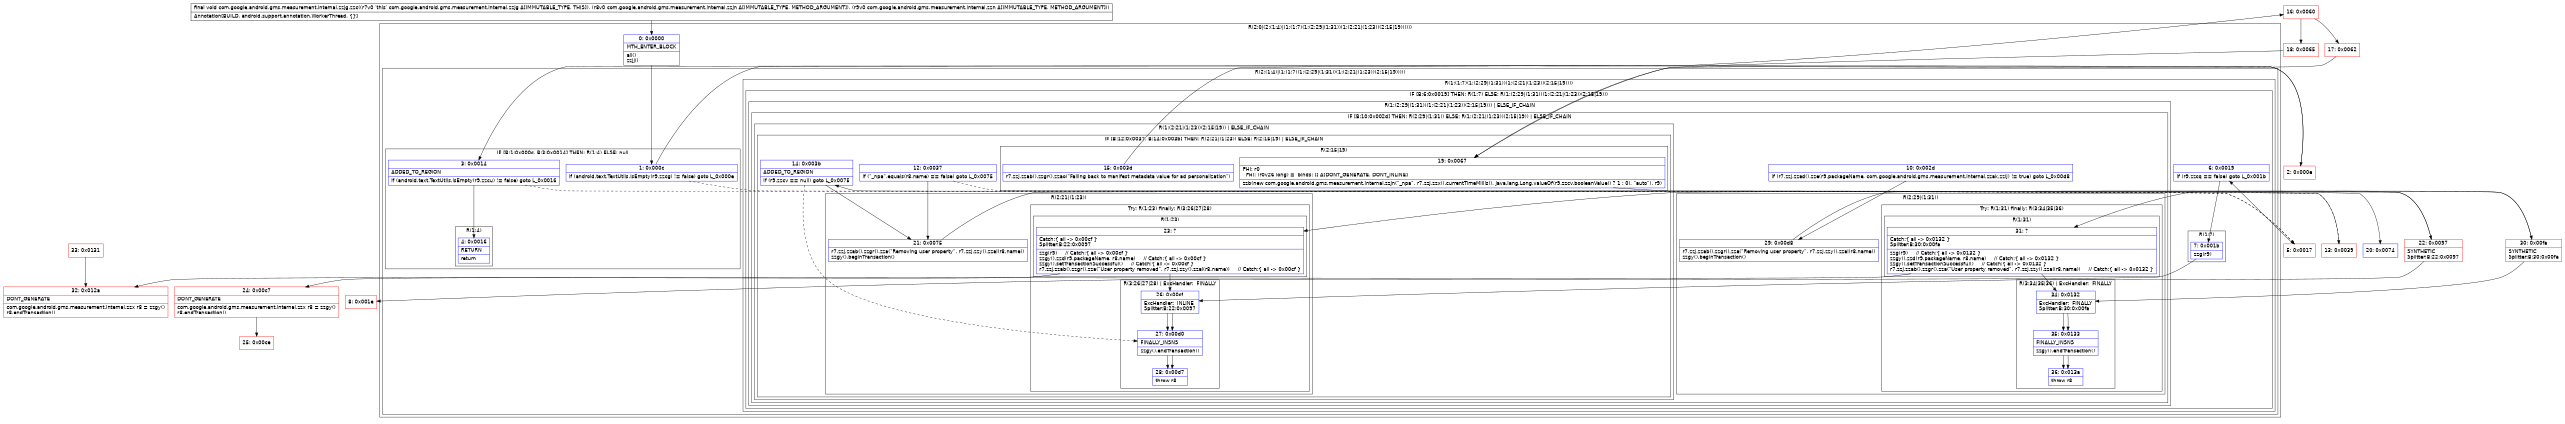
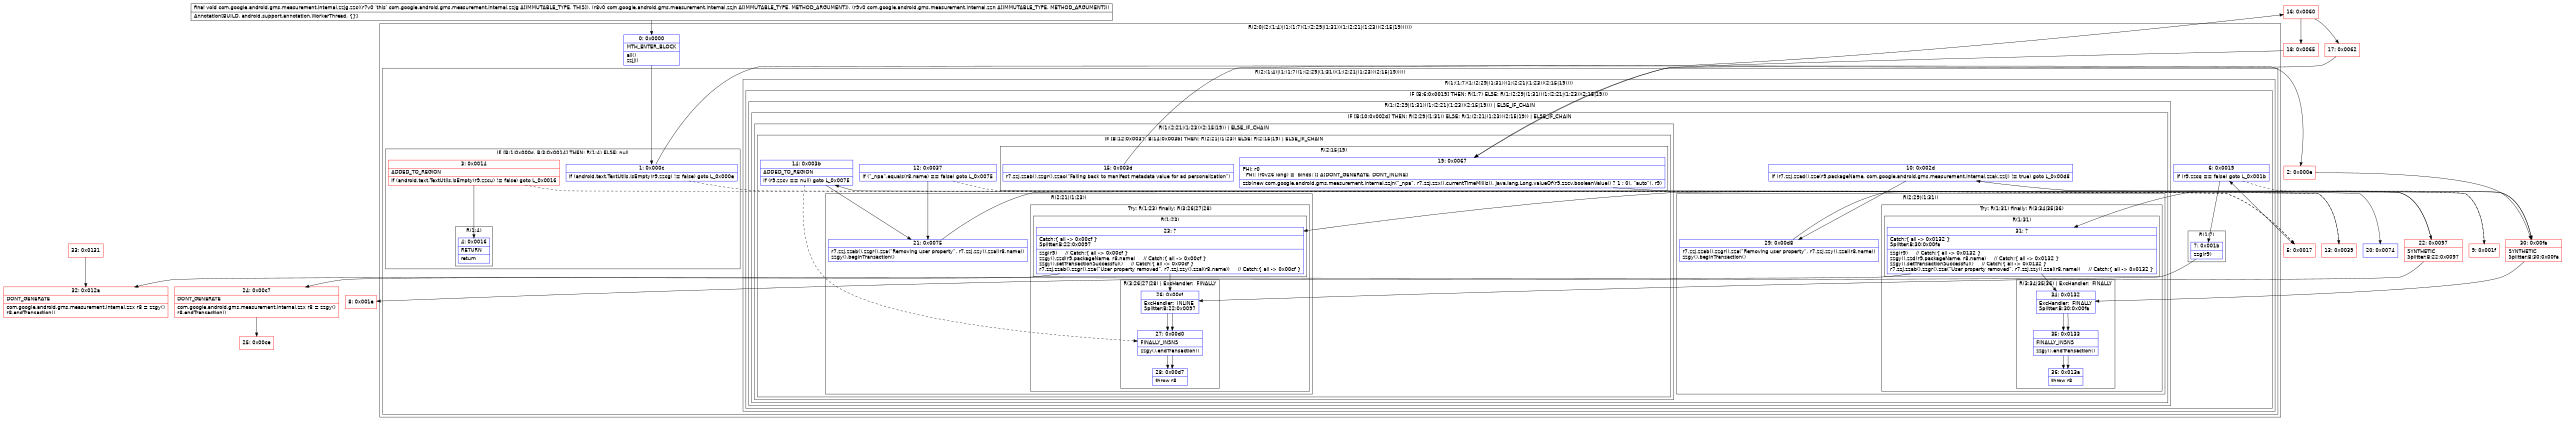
  digraph {
    fontname="DejaVu Sans"
    node [color=blue fontname="DejaVu Sans" shape=record]
    edge [fontname="DejaVu Sans"]
    n1 [label="{4\:\ 0x0016|RETURN\l|return\l}"]
    n2 [label="{1\:\ 0x000c|if (android.text.TextUtils.isEmpty(r9.zzcg) != false) goto L_0x000e\l}"]
-   n3 [label="{3\:\ 0x0014|ADDED_TO_REGION\l|if (android.text.TextUtils.isEmpty(r9.zzcu) != false) goto L_0x0016\l}"]
+   n3 [color=red label="{3\:\ 0x0014|ADDED_TO_REGION\l|if (android.text.TextUtils.isEmpty(r9.zzcu) != false) goto L_0x0016\l}"]
    n4 [label="{7\:\ 0x001b|zzg(r9)\l}"]
    n5 [label="{31\:\ ?|Catch:\{ all \-\> 0x0132 \}\lSplitter:B:30:0x00fa\l|zzg(r9)     \/\/ Catch:\{ all \-\> 0x0132 \}\lzzgy().zzd(r9.packageName, r8.name)     \/\/ Catch:\{ all \-\> 0x0132 \}\lzzgy().setTransactionSuccessful()     \/\/ Catch:\{ all \-\> 0x0132 \}\lr7.zzj.zzab().zzgr().zza(\"User property removed\", r7.zzj.zzy().zzal(r8.name))     \/\/ Catch:\{ all \-\> 0x0132 \}\l}"]
    n6 [label="{34\:\ 0x0132|ExcHandler:  FINALLY\lSplitter:B:30:0x00fa\l}"]
    n7 [label="{35\:\ 0x0133|FINALLY_INSNS\l|zzgy().endTransaction()\l}"]
    n8 [label="{36\:\ 0x013a|throw r8\l}"]
    n9 [label="{29\:\ 0x00d8|r7.zzj.zzab().zzgr().zza(\"Removing user property\", r7.zzj.zzy().zzal(r8.name))\lzzgy().beginTransaction()\l}"]
    n10 [label="{23\:\ ?|Catch:\{ all \-\> 0x00cf \}\lSplitter:B:22:0x0097\l|zzg(r9)     \/\/ Catch:\{ all \-\> 0x00cf \}\lzzgy().zzd(r9.packageName, r8.name)     \/\/ Catch:\{ all \-\> 0x00cf \}\lzzgy().setTransactionSuccessful()     \/\/ Catch:\{ all \-\> 0x00cf \}\lr7.zzj.zzab().zzgr().zza(\"User property removed\", r7.zzj.zzy().zzal(r8.name))     \/\/ Catch:\{ all \-\> 0x00cf \}\l}"]
    n11 [label="{26\:\ 0x00cf|ExcHandler:  INLINE\lSplitter:B:22:0x0097\l}"]
    n12 [label="{27\:\ 0x00d0|FINALLY_INSNS\l|zzgy().endTransaction()\l}"]
    n13 [label="{28\:\ 0x00d7|throw r8\l}"]
    n14 [label="{21\:\ 0x0075|r7.zzj.zzab().zzgr().zza(\"Removing user property\", r7.zzj.zzy().zzal(r8.name))\lzzgy().beginTransaction()\l}"]
    n15 [label="{15\:\ 0x003d|r7.zzj.zzab().zzgr().zzao(\"Falling back to manifest metadata value for ad personalization\")\l}"]
    n16 [label="{19\:\ 0x0067|PHI: r0 \l  PHI: (r0v26 long) =  binds: [] A[DONT_GENERATE, DONT_INLINE]\l|zzb(new com.google.android.gms.measurement.internal.zzjn(\"_npa\", r7.zzj.zzx().currentTimeMillis(), java.lang.Long.valueOf(r9.zzcv.booleanValue() ? 1 : 0), \"auto\"), r9)\l}"]
    n17 [label="{12\:\ 0x0037|if (\"_npa\".equals(r8.name) == false) goto L_0x0075\l}"]
    n18 [label="{14\:\ 0x003b|ADDED_TO_REGION\l|if (r9.zzcv == null) goto L_0x0075\l}"]
    n19 [label="{10\:\ 0x002d|if (r7.zzj.zzad().zze(r9.packageName, com.google.android.gms.measurement.internal.zzak.zzij) != true) goto L_0x00d8\l}"]
    n20 [label="{6\:\ 0x0019|if (r9.zzcq == false) goto L_0x001b\l}"]
    n21 [label="{0\:\ 0x0000|MTH_ENTER_BLOCK\l|all()\lzzjj()\l}"]
    n22 [color=red label="{2\:\ 0x000e}"]
    n23 [color=red label="{5\:\ 0x0017}"]
    n24 [color=red label="{8\:\ 0x001e}"]
    n25 [color=red label="{32\:\ 0x012a|DONT_GENERATE\l|com.google.android.gms.measurement.internal.zzx r8 = zzgy()\lr8.endTransaction()\l}"]
    n26 [color=red label="{30\:\ 0x00fa|SYNTHETIC\lSplitter:B:30:0x00fa\l}"]
    n27 [color=red label="{24\:\ 0x00c7|DONT_GENERATE\l|com.google.android.gms.measurement.internal.zzx r8 = zzgy()\lr8.endTransaction()\l}"]
    n28 [color=red label="{22\:\ 0x0097|SYNTHETIC\lSplitter:B:22:0x0097\l}"]
    n29 [color=red label="{16\:\ 0x0060}"]
    n30 [label="{20\:\ 0x0074}"]
    n31 [color=red label="{13\:\ 0x0039}"]
+   n32 [color=red label="{9\:\ 0x001f}"]
    n33 [color=red label="{25\:\ 0x00ce}"]
    n34 [color=red label="{17\:\ 0x0062}"]
    n35 [color=red label="{18\:\ 0x0065}"]
    n36 [color=red label="{33\:\ 0x0131}"]
    n37 [label="{final void com.google.android.gms.measurement.internal.zzjg.zzc((r7v0 'this' com.google.android.gms.measurement.internal.zzjg A[IMMUTABLE_TYPE, THIS]), (r8v0 com.google.android.gms.measurement.internal.zzjn A[IMMUTABLE_TYPE, METHOD_ARGUMENT]), (r9v0 com.google.android.gms.measurement.internal.zzn A[IMMUTABLE_TYPE, METHOD_ARGUMENT]))  | Annotation[BUILD, android.support.annotation.WorkerThread, \{\}]\l}" color=""]
    subgraph cluster_1 {
      label="R(2:0|(2:(1:4)|(1:(1:7)(1:(2:29|(1:31))(1:(2:21|(1:23))(2:15|19))))))"
      n21
      subgraph cluster_2 {
        label="R(2:(1:4)|(1:(1:7)(1:(2:29|(1:31))(1:(2:21|(1:23))(2:15|19)))))"
        subgraph cluster_3 {
          label="IF [B:1:0x000c, B:3:0x0014] THEN: R(1:4) ELSE: null"
          n2
          n3
          subgraph cluster_4 {
            label="R(1:4)"
            n1
          }
        }
        subgraph cluster_5 {
          label="R(1:(1:7)(1:(2:29|(1:31))(1:(2:21|(1:23))(2:15|19))))"
          subgraph cluster_6 {
            label="IF [B:6:0x0019] THEN: R(1:7) ELSE: R(1:(2:29|(1:31))(1:(2:21|(1:23))(2:15|19)))"
            n20
            subgraph cluster_7 {
              label="R(1:7)"
              n4
            }
            subgraph cluster_8 {
              label="R(1:(2:29|(1:31))(1:(2:21|(1:23))(2:15|19))) | ELSE_IF_CHAIN\l"
              subgraph cluster_9 {
                label="IF [B:10:0x002d] THEN: R(2:29|(1:31)) ELSE: R(1:(2:21|(1:23))(2:15|19)) | ELSE_IF_CHAIN\l"
                n19
                subgraph cluster_10 {
                  label="R(2:29|(1:31))"
                  n9
                  subgraph cluster_11 {
                    label="Try: R(1:31) finally: R(3:34|35|36)"
                    subgraph cluster_12 {
                      label="R(1:31)"
                      n5
                    }
                    subgraph cluster_13 {
                      label="R(3:34|35|36) | ExcHandler:  FINALLY\l"
                      n6
                      n7
                      n8
                    }
                  }
                }
                subgraph cluster_14 {
                  label="R(1:(2:21|(1:23))(2:15|19)) | ELSE_IF_CHAIN\l"
                  subgraph cluster_15 {
                    label="IF [B:12:0x0037, B:14:0x003b] THEN: R(2:21|(1:23)) ELSE: R(2:15|19) | ELSE_IF_CHAIN\l"
                    n17
                    n18
                    subgraph cluster_16 {
                      label="R(2:21|(1:23))"
                      n14
                      subgraph cluster_17 {
                        label="Try: R(1:23) finally: R(3:26|27|28)"
                        subgraph cluster_18 {
                          label="R(1:23)"
                          n10
                        }
                        subgraph cluster_19 {
                          label="R(3:26|27|28) | ExcHandler:  FINALLY\l"
                          n11
                          n12
                          n13
                        }
                      }
                    }
                    subgraph cluster_20 {
                      label="R(2:15|19)"
                      n15
                      n16
                    }
                  }
                }
              }
            }
          }
        }
      }
    }
    subgraph cluster_21 {
      label="R(3:34|35|36) | ExcHandler:  FINALLY\l"
    }
    subgraph cluster_22 {
      label="R(3:26|27|28) | ExcHandler:  FINALLY\l"
    }
    n2 -> n22
    n2 -> n23 [style=dashed]
    n3 -> n1
    n3 -> n23 [style=dashed]
    n4 -> n24
    n5 -> n6
    n5 -> n25
    n6 -> n7
    n6 -> n7
    n7 -> n8
    n7 -> n8
    n9 -> n26
    n10 -> n11
    n10 -> n27
    n11 -> n12
    n11 -> n12
    n12 -> n13
    n12 -> n13
    n14 -> n28
    n15 -> n29
    n16 -> n30
    n17 -> n14
    n17 -> n31 [style=dashed]
    n18 -> n12 [style=dashed]
    n18 -> n14
    n19 -> n9
    n20 -> n4
+   n20 -> n32 [style=dashed]
    n21 -> n2
-   n22 -> n3
+   n22 -> n26
    n23 -> n20
    n26 -> n5
    n26 -> n6
    n27 -> n33
    n28 -> n10
    n28 -> n11
    n29 -> n34
    n29 -> n35
    n31 -> n18
+   n32 -> n19
    n34 -> n16
    n35 -> n16
    n36 -> n25
    n37 -> n21
  }
